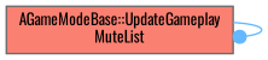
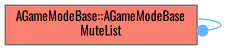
  digraph {
    rankdir=TB
    fontname=Oswald
-   n1 [color=gray40 fillcolor=salmon fontcolor=black fontname=Oswald fontsize=10 height=0.2 label="AGameModeBase::UpdateGameplay\lMuteList" shape=box style=filled width=0.4]
+   n1 [color=gray40 fillcolor=salmon fontcolor=black fontname=Oswald fontsize=10 height=0.2 label="AGameModeBase::AGameModeBase\lMuteList" shape=box style=filled width=0.4]
    n1 -> n1 [color=steelblue1 fontname=Oswald fontsize=10 labelfontname=Helvetica labelfontsize=10 style=solid arrowhead=dot]
  }
